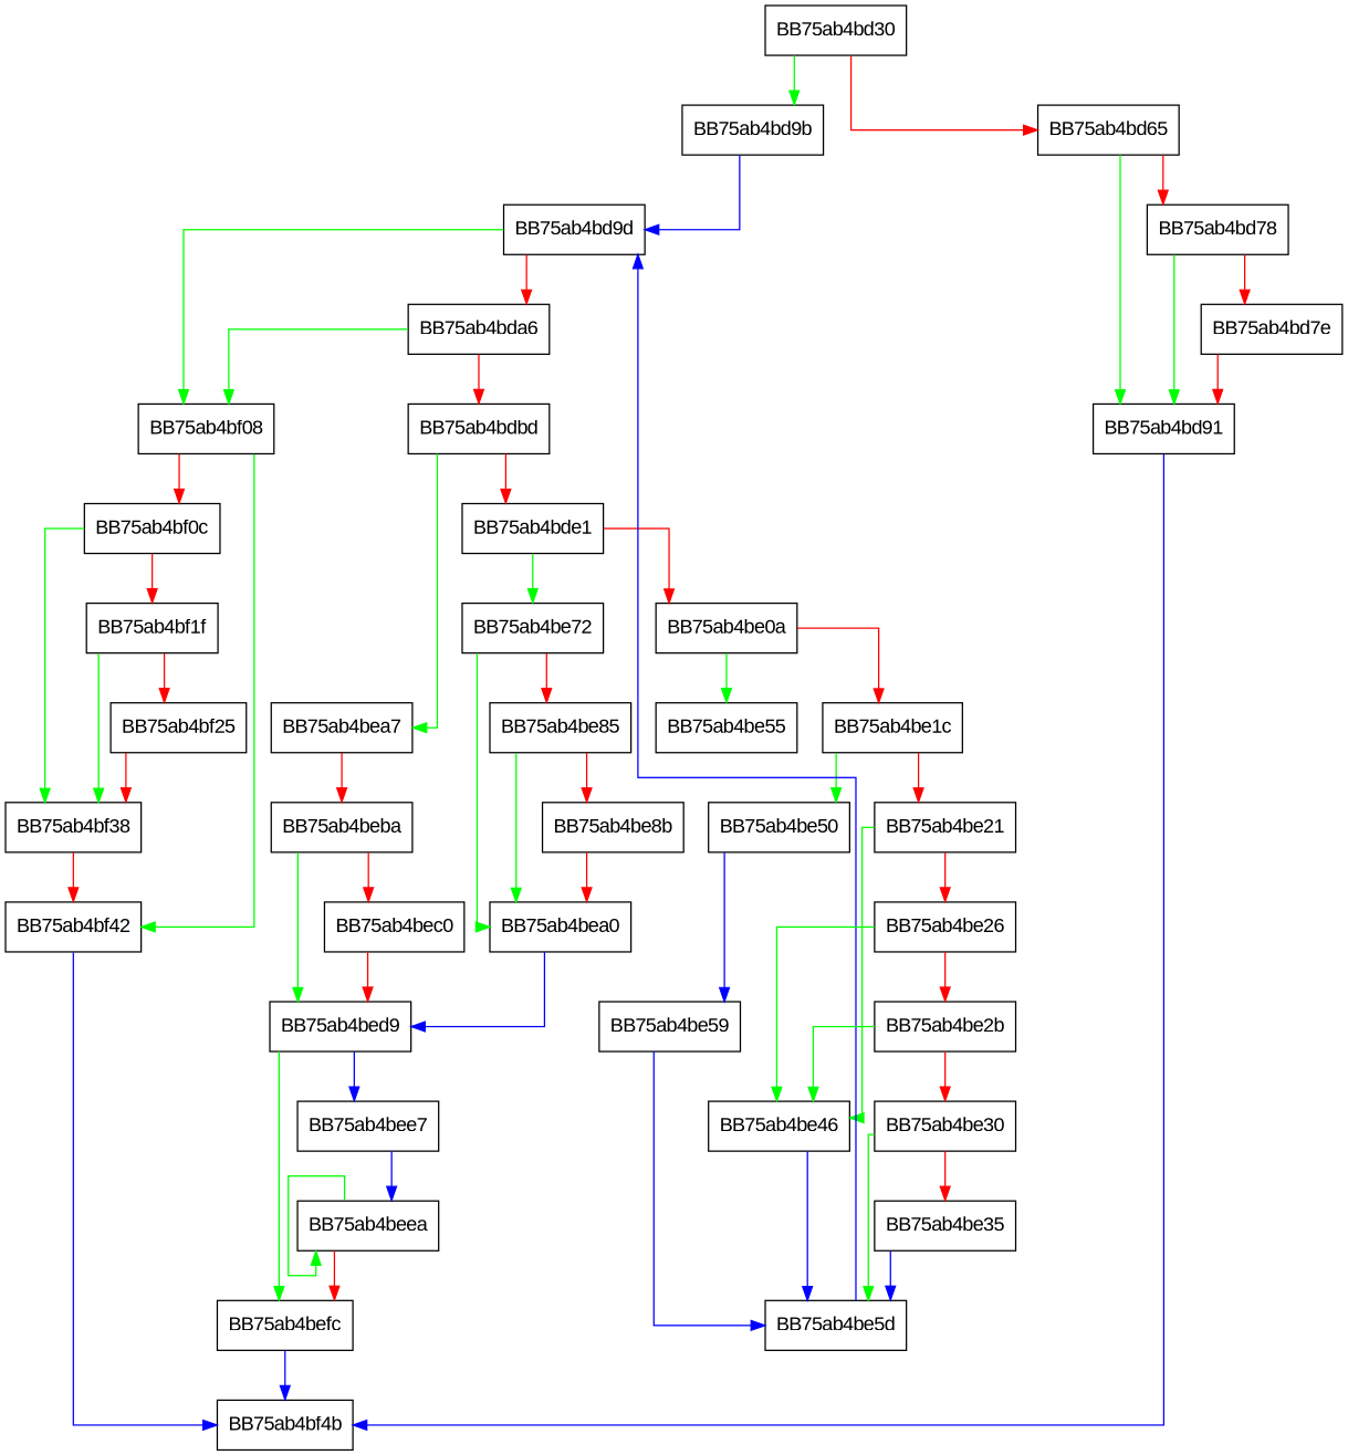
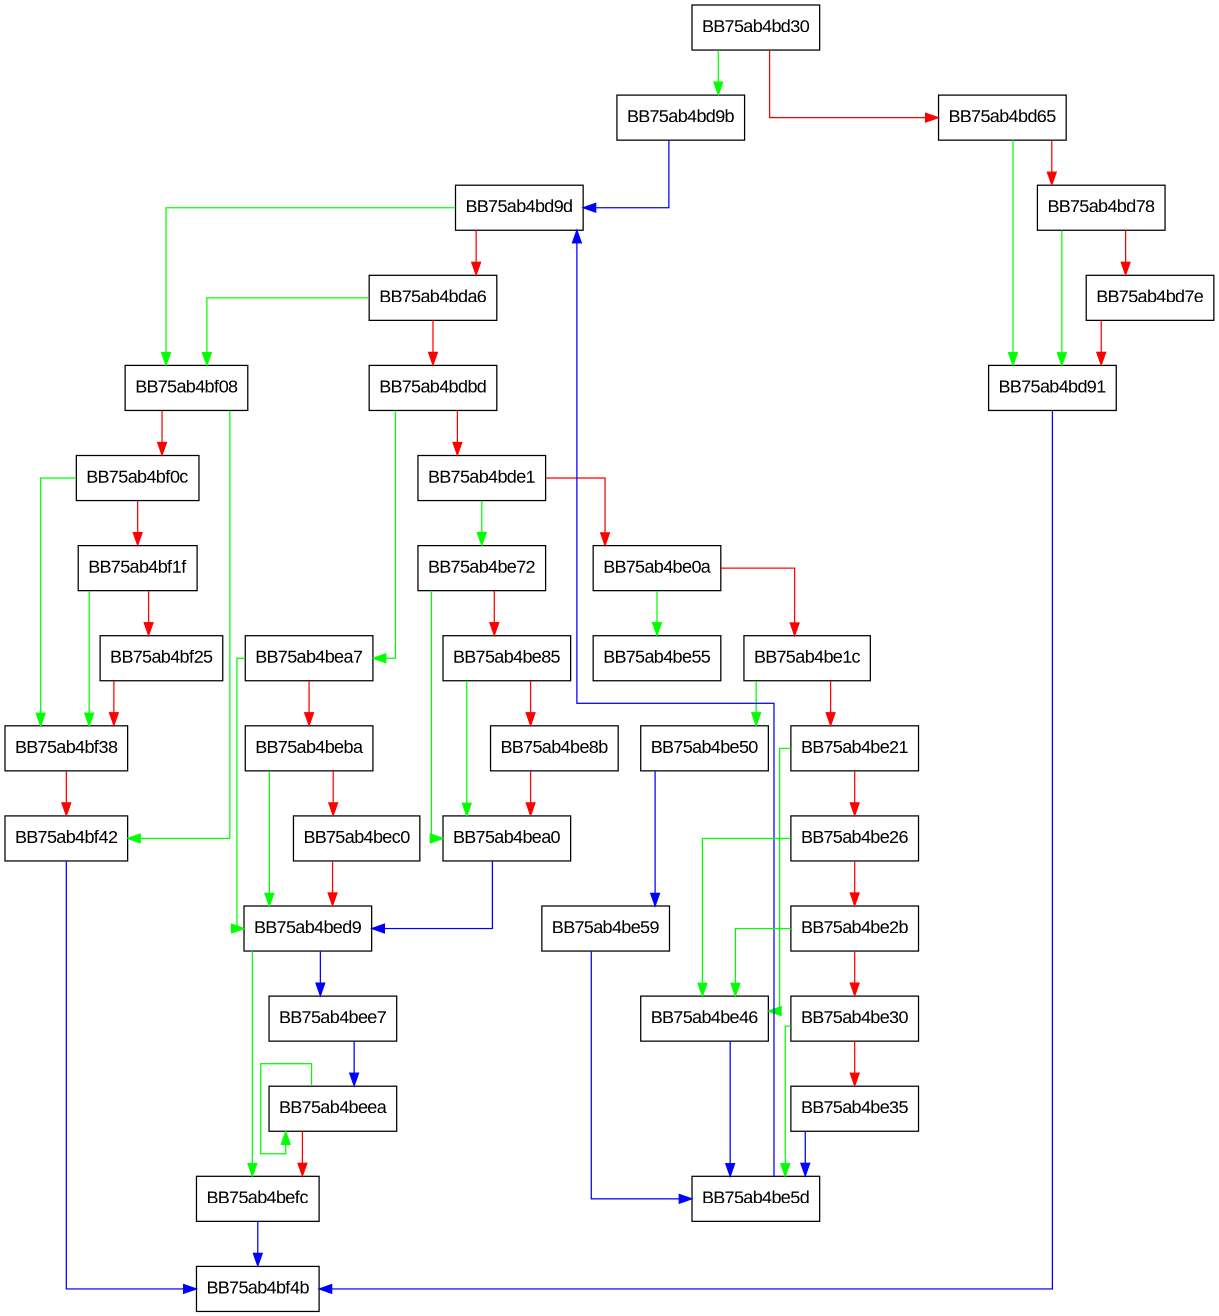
  digraph {
    fontname="Liberation Sans"
    splines=ortho
    node [fontname="Liberation Sans" shape=box]
    edge [color=red fontname="Liberation Sans"]
    BB75ab4bd30
    BB75ab4bd9b
    BB75ab4bd65
    BB75ab4bd9d
    BB75ab4bd91
    BB75ab4bd78
    BB75ab4bf08
    BB75ab4bda6
    BB75ab4bf4b
    BB75ab4bd7e
    BB75ab4bf42
    BB75ab4bf0c
    BB75ab4bdbd
    BB75ab4bf38
    BB75ab4bf1f
    BB75ab4bea7
    BB75ab4bde1
    BB75ab4bed9
    BB75ab4beba
    BB75ab4be72
    BB75ab4be0a
    BB75ab4befc
    BB75ab4bee7
    BB75ab4bec0
    BB75ab4bea0
    BB75ab4be85
    BB75ab4be55
    BB75ab4be1c
    BB75ab4be8b
    BB75ab4be50
    BB75ab4be21
    BB75ab4be59
    BB75ab4be5d
    BB75ab4be46
    BB75ab4be26
    BB75ab4be2b
    BB75ab4be30
    BB75ab4be35
    BB75ab4beea
    BB75ab4bf25
    BB75ab4bd30 -> BB75ab4bd9b [color=green]
    BB75ab4bd30 -> BB75ab4bd65
    BB75ab4bd9b -> BB75ab4bd9d [color=blue]
    BB75ab4bd65 -> BB75ab4bd91 [color=green]
    BB75ab4bd65 -> BB75ab4bd78
    BB75ab4bd9d -> BB75ab4bf08 [color=green]
    BB75ab4bd9d -> BB75ab4bda6
    BB75ab4bd91 -> BB75ab4bf4b [color=blue]
    BB75ab4bd78 -> BB75ab4bd91 [color=green]
    BB75ab4bd78 -> BB75ab4bd7e
    BB75ab4bf08 -> BB75ab4bf42 [color=green]
    BB75ab4bf08 -> BB75ab4bf0c
    BB75ab4bda6 -> BB75ab4bf08 [color=green]
    BB75ab4bda6 -> BB75ab4bdbd
    BB75ab4bd7e -> BB75ab4bd91
    BB75ab4bf42 -> BB75ab4bf4b [color=blue]
    BB75ab4bf0c -> BB75ab4bf38 [color=green]
    BB75ab4bf0c -> BB75ab4bf1f
    BB75ab4bdbd -> BB75ab4bea7 [color=green]
    BB75ab4bdbd -> BB75ab4bde1
    BB75ab4bf38 -> BB75ab4bf42
    BB75ab4bf1f -> BB75ab4bf38 [color=green]
    BB75ab4bf1f -> BB75ab4bf25
+   BB75ab4bea7 -> BB75ab4bed9 [color=green]
    BB75ab4bea7 -> BB75ab4beba
    BB75ab4bde1 -> BB75ab4be72 [color=green]
    BB75ab4bde1 -> BB75ab4be0a
    BB75ab4bed9 -> BB75ab4befc [color=green]
    BB75ab4bed9 -> BB75ab4bee7 [color=blue]
    BB75ab4beba -> BB75ab4bed9 [color=green]
    BB75ab4beba -> BB75ab4bec0
    BB75ab4be72 -> BB75ab4bea0 [color=green]
    BB75ab4be72 -> BB75ab4be85
    BB75ab4be0a -> BB75ab4be55 [color=green]
    BB75ab4be0a -> BB75ab4be1c
    BB75ab4befc -> BB75ab4bf4b [color=blue]
    BB75ab4bee7 -> BB75ab4beea [color=blue]
    BB75ab4bec0 -> BB75ab4bed9
    BB75ab4bea0 -> BB75ab4bed9 [color=blue]
    BB75ab4be85 -> BB75ab4bea0 [color=green]
    BB75ab4be85 -> BB75ab4be8b
    BB75ab4be1c -> BB75ab4be50 [color=green]
    BB75ab4be1c -> BB75ab4be21
    BB75ab4be8b -> BB75ab4bea0
    BB75ab4be50 -> BB75ab4be59 [color=blue]
    BB75ab4be21 -> BB75ab4be46 [color=green]
    BB75ab4be21 -> BB75ab4be26
    BB75ab4be59 -> BB75ab4be5d [color=blue]
    BB75ab4be5d -> BB75ab4bd9d [color=blue]
    BB75ab4be46 -> BB75ab4be5d [color=blue]
    BB75ab4be26 -> BB75ab4be46 [color=green]
    BB75ab4be26 -> BB75ab4be2b
    BB75ab4be2b -> BB75ab4be46 [color=green]
    BB75ab4be2b -> BB75ab4be30
    BB75ab4be30 -> BB75ab4be5d [color=green]
    BB75ab4be30 -> BB75ab4be35
    BB75ab4be35 -> BB75ab4be5d [color=blue]
    BB75ab4beea -> BB75ab4befc
    BB75ab4beea -> BB75ab4beea [color=green]
    BB75ab4bf25 -> BB75ab4bf38
  }
